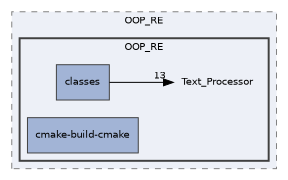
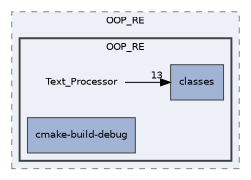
  digraph {
    compound=true
    rankdir=LR
    fontname="DejaVu Sans"
    node [fontname="DejaVu Sans" fontsize=10 shape=box color=grey25 fillcolor="#a2b4d6" style="filled,"]
    n1 [label=Text_Processor shape=plaintext color="" fillcolor="" style=""]
    n2 [label=classes]
-   n3 [label="cmake-build-cmake"]
+   n3 [label="cmake-build-debug"]
    subgraph cluster_1 {
      bgcolor="#edf0f7"
      fontsize=10
      label=OOP_RE
      pencolor=grey50
      style="filled,dashed,"
      subgraph cluster_2 {
        bgcolor="#edf0f7"
        fontsize=10
        pencolor=grey25
        style="filled,bold,"
        n1
        n2
        n3
      }
    }
-   n2 -> n1 [fontname="DejaVu Sans" fontsize=10 headlabel=13 labeldistance=1.5 labelfontname=Helvetica labelfontsize=10]
+   n1 -> n2 [fontname="DejaVu Sans" fontsize=10 headlabel=13 labeldistance=1.5 labelfontname=Helvetica labelfontsize=10]
  }
